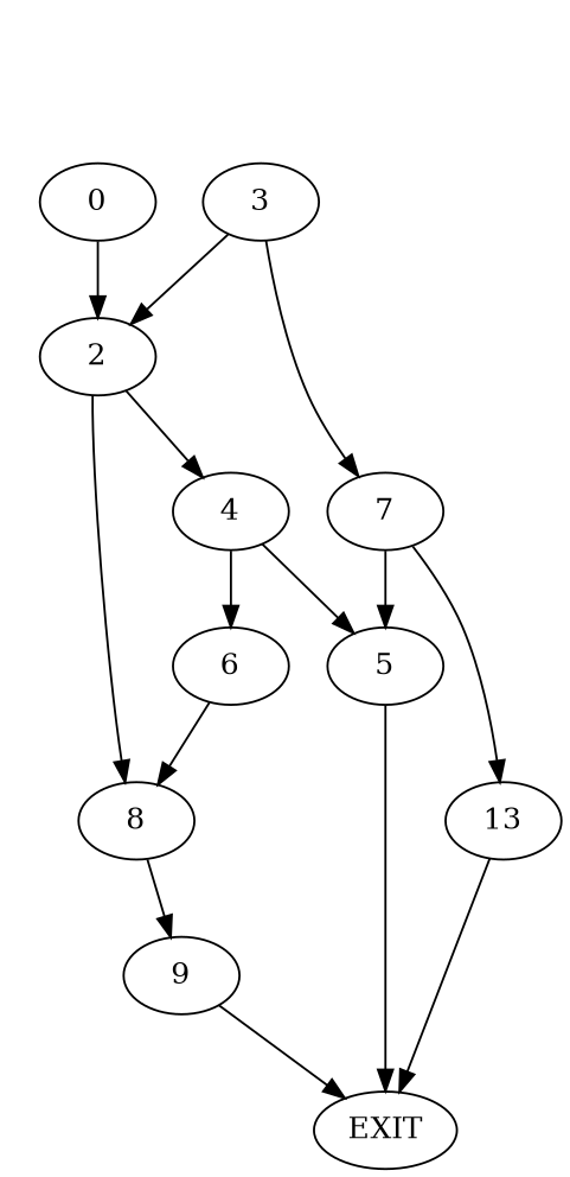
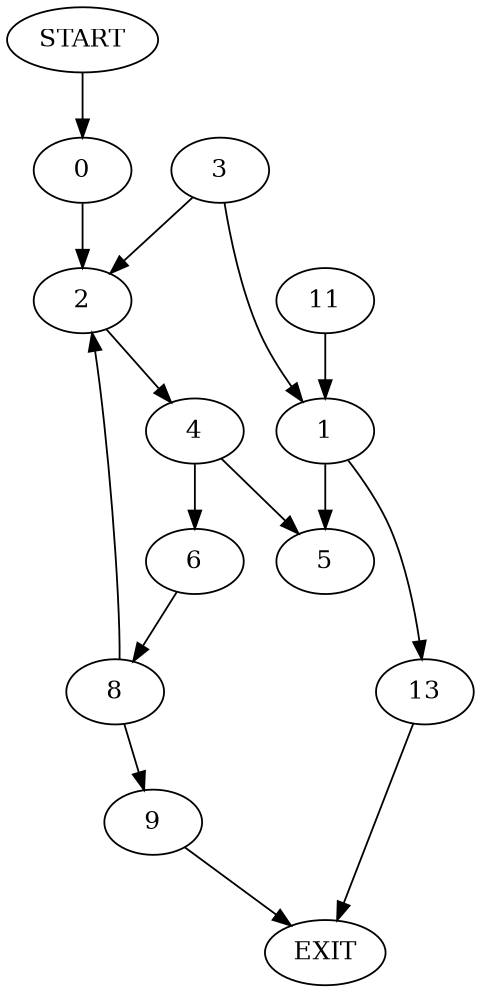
  digraph {
+   n1 [label=START]
    n2 [label=0]
    2
    n4 [label=EXIT]
    4
    3
-   7
+   7 [label=1]
    5
    6
    n10 [label=13]
    8
    9
+   11
+   n1 -> n2
    n2 -> 2
    2 -> 4
    4 -> 5
    4 -> 6
    3 -> 2
    3 -> 7
    7 -> 5
    7 -> n10
-   5 -> n4
    6 -> 8
    n10 -> n4
-   2 -> 8
+   8 -> 2
    8 -> 9
    9 -> n4
+   11 -> 7
  }
